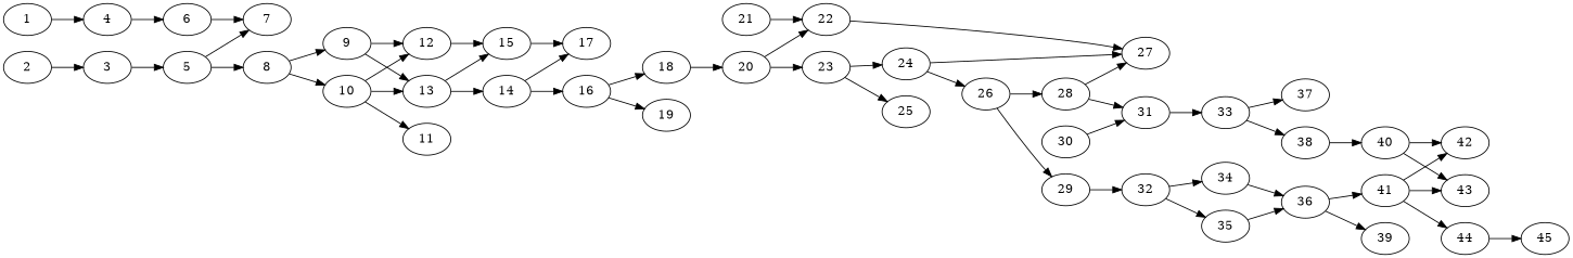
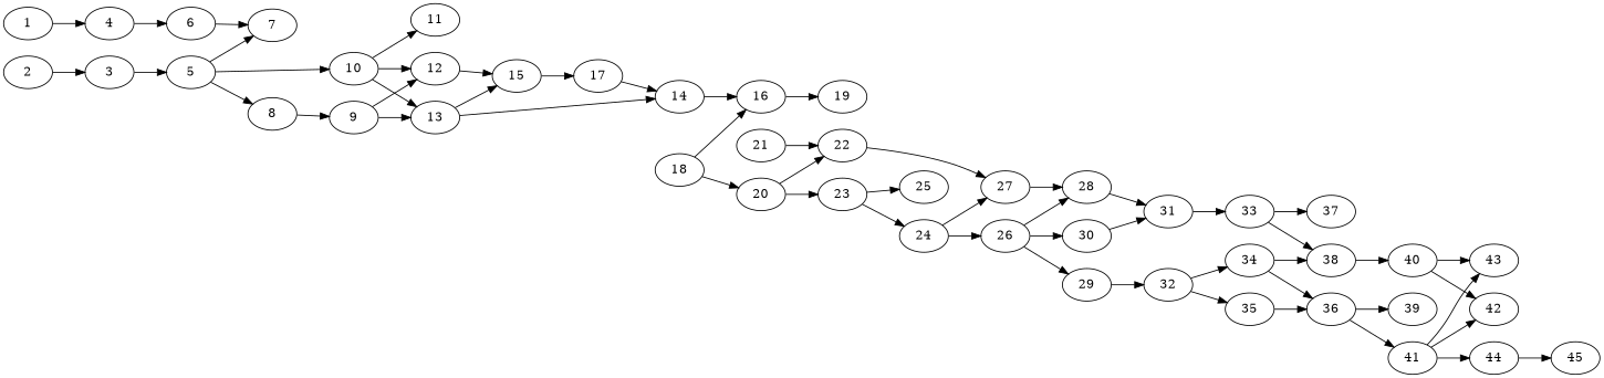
  digraph {
    rankdir=LR
    node [alpha=0.15]
    1 [alpha=0.17 expect_size=21839872]
    4 [alpha=0.01 expect_size=38185984]
    6 [alpha=0.10 expect_size=17000448]
    7 [alpha=0.19 expect_size=28811264]
    2 [alpha=0.12 expect_size=37195776]
    3 [alpha=0.17 expect_size=16500736]
    5 [alpha=0.05 expect_size=13217792]
    8 [alpha=0.06 expect_size=31431680]
    9 [alpha=0.18 expect_size=29821952]
    10 [alpha=0.14 expect_size=28793856]
    12 [alpha=0.16 expect_size=26050560]
    13 [alpha=0.13 expect_size=8033280]
    11 [alpha=0.03 expect_size=33704960]
    15 [expect_size=50044928]
    14 [alpha=0.04 expect_size=47246336]
    17 [alpha=0.07 expect_size=39859200]
    16 [alpha=0.17 expect_size=15476736]
    18 [alpha=0.01 expect_size=38338560]
    19 [alpha=0.01 expect_size=51674112]
    20 [alpha=0.13 expect_size=46761984]
    22 [alpha=0.05 expect_size=38988800]
    23 [alpha=0.03 expect_size=29352960]
    21 [alpha=0.12 expect_size=32239616]
    27 [alpha=0.00 expect_size=49011712]
    24 [expect_size=14004224]
    25 [alpha=0.10 expect_size=22303744]
    26 [alpha=0.10 expect_size=9827328]
    28 [alpha=0.02 expect_size=18726912]
    29 [alpha=0.13 expect_size=20434944]
    30 [expect_size=21724160]
    31 [alpha=0.09 expect_size=52377600]
    32 [alpha=0.11 expect_size=34622464]
    33 [expect_size=47597568]
    34 [alpha=0.16 expect_size=8190976]
    35 [alpha=0.17 expect_size=43715584]
    37 [alpha=0.01 expect_size=44945408]
    38 [expect_size=45977600]
    36 [alpha=0.02 expect_size=20590592]
    40 [alpha=0.19 expect_size=34034688]
    39 [alpha=0.08 expect_size=49875968]
    41 [alpha=0.01 expect_size=22005760]
    42 [alpha=0.17 expect_size=42250240]
    43 [alpha=0.04 expect_size=21207040]
    44 [expect_size=8850432]
    45 [alpha=0.12 expect_size=47185920]
    1 -> 4
    4 -> 6
    6 -> 7
    2 -> 3
    3 -> 5
    5 -> 7
    5 -> 8
    8 -> 9
-   8 -> 10
+   5 -> 10
    9 -> 12
    9 -> 13
    10 -> 12
    10 -> 13
    10 -> 11
    12 -> 15
    13 -> 15
    13 -> 14
    15 -> 17
-   14 -> 17
+   17 -> 14
    14 -> 16
-   16 -> 18
+   18 -> 16
    16 -> 19
    18 -> 20
    20 -> 22
    20 -> 23
    22 -> 27
    23 -> 24
    23 -> 25
    21 -> 22
-   28 -> 27
+   27 -> 28
    24 -> 27
    24 -> 26
    26 -> 28
    26 -> 29
+   26 -> 30
    28 -> 31
    29 -> 32
    30 -> 31
    31 -> 33
    32 -> 34
    32 -> 35
    33 -> 37
    33 -> 38
+   34 -> 38
    34 -> 36
    35 -> 36
    38 -> 40
    36 -> 39
    36 -> 41
    40 -> 42
    40 -> 43
    41 -> 42
    41 -> 43
    41 -> 44
    44 -> 45
  }
